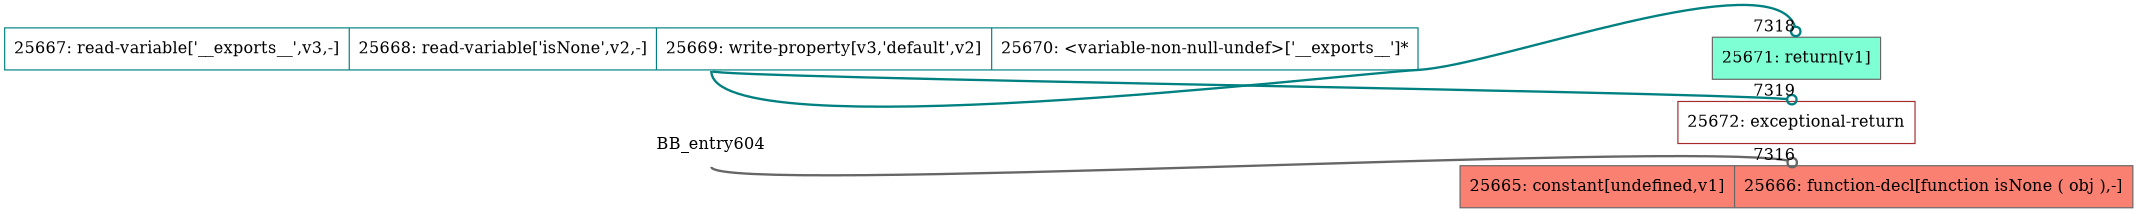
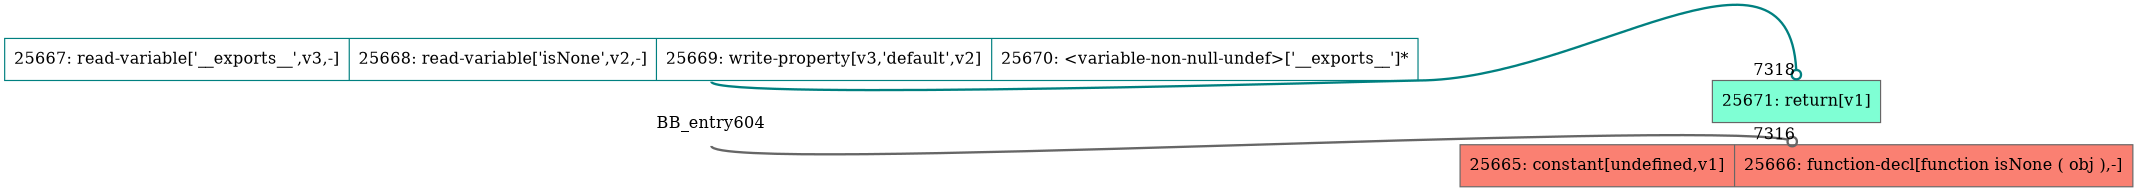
  digraph {
    rankdir=LR
    node [color=gray40 fillcolor=white shape=record style=filled]
    edge [arrowhead=odot color=teal headport=n style=bold tailport=s]
    n1 [color=deeppink label=BB_entry604 shape=none]
    n2 [fillcolor=salmon label="{25665: constant[undefined,v1]|25666: function-decl[function isNone ( obj ),-]}"]
    n3 [color=teal label="{25667: read-variable['__exports__',v3,-]|25668: read-variable['isNone',v2,-]|25669: write-property[v3,'default',v2]|25670: \<variable-non-null-undef\>['__exports__']*}"]
    n4 [fillcolor=aquamarine label="{25671: return[v1]}"]
-   n5 [color=brown label="{25672: exceptional-return}"]
    n1 -> n2 [color=gray40 headlabel="    7316"]
    n3 -> n4 [headlabel="      7318"]
-   n3 -> n5 [headlabel="      7319"]
  }
